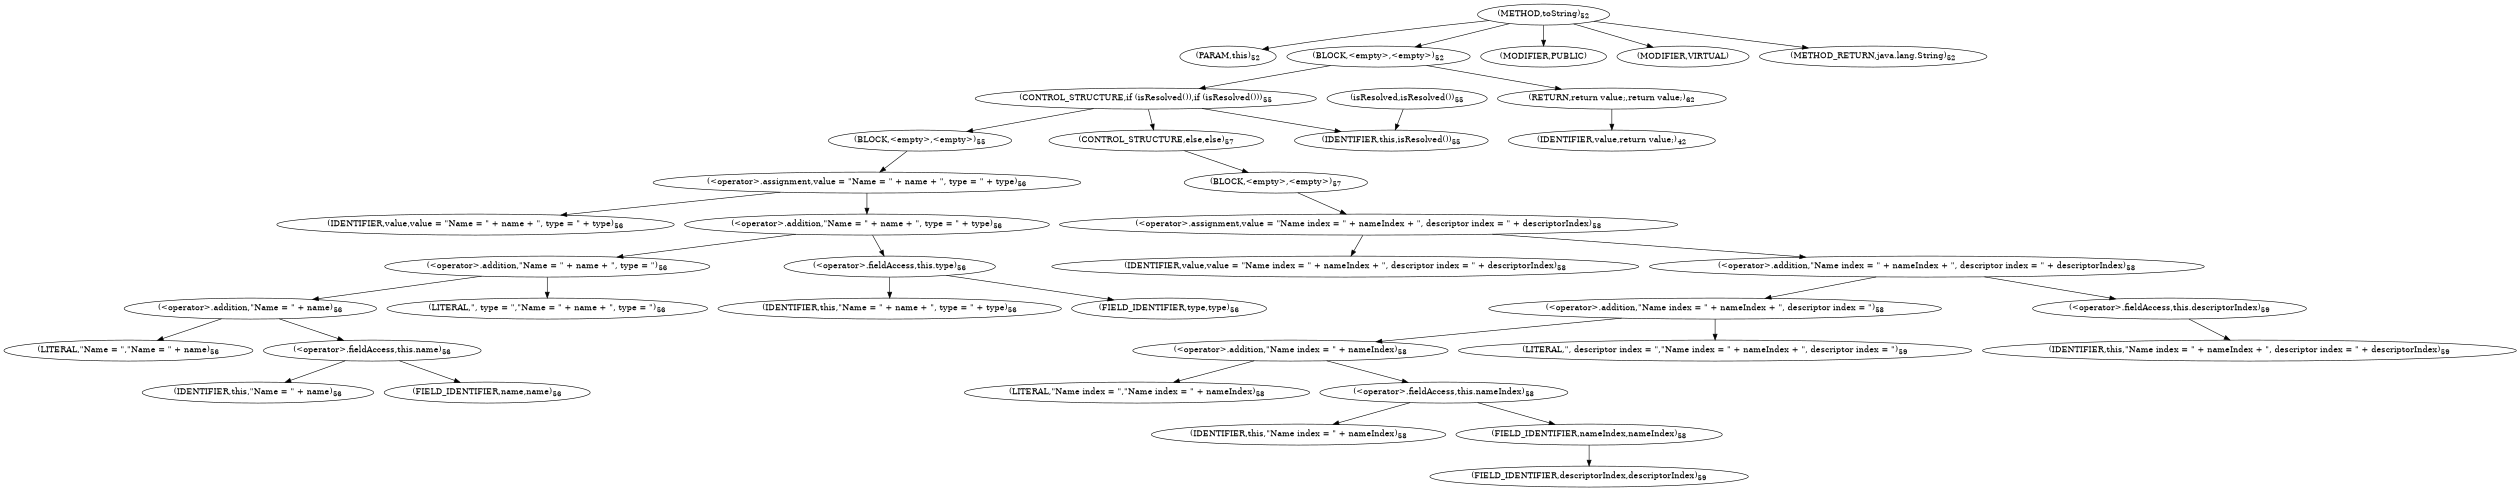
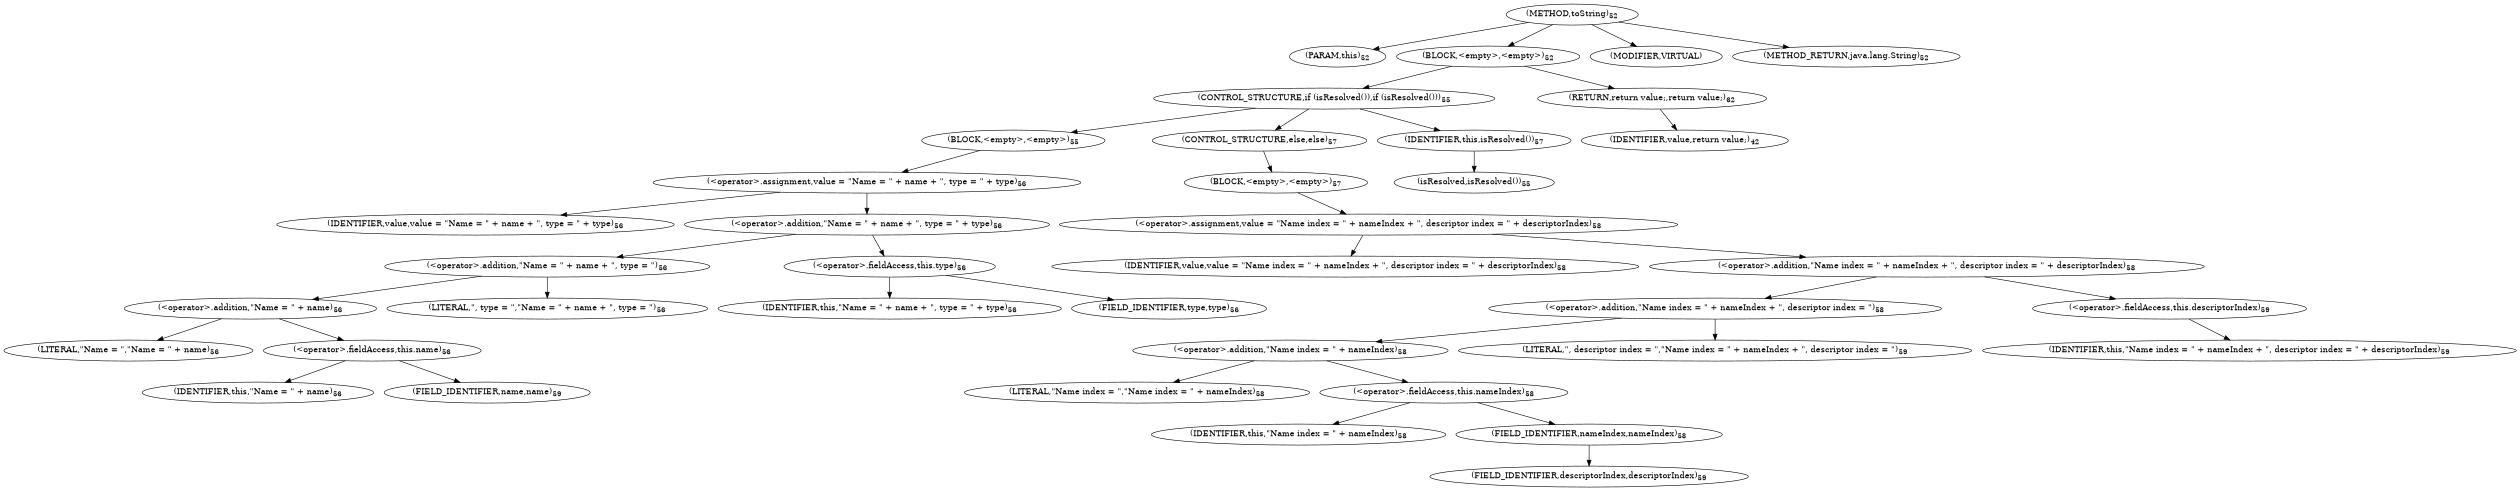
  digraph {
    n1 [label=<(METHOD,toString)<SUB>52</SUB>>]
    n2 [label=<(PARAM,this)<SUB>52</SUB>>]
    n3 [label=<(BLOCK,&lt;empty&gt;,&lt;empty&gt;)<SUB>52</SUB>>]
-   n4 [label=<(MODIFIER,PUBLIC)>]
    n5 [label=<(MODIFIER,VIRTUAL)>]
    n6 [label=<(METHOD_RETURN,java.lang.String)<SUB>52</SUB>>]
    n7 [label=<(CONTROL_STRUCTURE,if (isResolved()),if (isResolved()))<SUB>55</SUB>>]
    n8 [label=<(RETURN,return value;,return value;)<SUB>62</SUB>>]
    n9 [label=<(BLOCK,&lt;empty&gt;,&lt;empty&gt;)<SUB>55</SUB>>]
    n10 [label=<(CONTROL_STRUCTURE,else,else)<SUB>57</SUB>>]
-   n11 [label=<(IDENTIFIER,this,isResolved())<SUB>55</SUB>>]
+   n11 [label=<(IDENTIFIER,this,isResolved())<SUB>57</SUB>>]
    n12 [label=<(IDENTIFIER,value,return value;)<SUB>42</SUB>>]
    n13 [label=<(isResolved,isResolved())<SUB>55</SUB>>]
    n14 [label=<(&lt;operator&gt;.assignment,value = &quot;Name = &quot; + name + &quot;, type = &quot; + type)<SUB>56</SUB>>]
    n15 [label=<(BLOCK,&lt;empty&gt;,&lt;empty&gt;)<SUB>57</SUB>>]
    n16 [label=<(IDENTIFIER,value,value = &quot;Name = &quot; + name + &quot;, type = &quot; + type)<SUB>56</SUB>>]
    n17 [label=<(&lt;operator&gt;.addition,&quot;Name = &quot; + name + &quot;, type = &quot; + type)<SUB>56</SUB>>]
    n18 [label=<(&lt;operator&gt;.addition,&quot;Name = &quot; + name + &quot;, type = &quot;)<SUB>56</SUB>>]
    n19 [label=<(&lt;operator&gt;.fieldAccess,this.type)<SUB>56</SUB>>]
    n20 [label=<(&lt;operator&gt;.addition,&quot;Name = &quot; + name)<SUB>56</SUB>>]
    n21 [label=<(LITERAL,&quot;, type = &quot;,&quot;Name = &quot; + name + &quot;, type = &quot;)<SUB>56</SUB>>]
    n22 [label=<(IDENTIFIER,this,&quot;Name = &quot; + name + &quot;, type = &quot; + type)<SUB>56</SUB>>]
    n23 [label=<(FIELD_IDENTIFIER,type,type)<SUB>56</SUB>>]
    n24 [label=<(LITERAL,&quot;Name = &quot;,&quot;Name = &quot; + name)<SUB>56</SUB>>]
    n25 [label=<(&lt;operator&gt;.fieldAccess,this.name)<SUB>56</SUB>>]
    n26 [label=<(IDENTIFIER,this,&quot;Name = &quot; + name)<SUB>56</SUB>>]
-   n27 [label=<(FIELD_IDENTIFIER,name,name)<SUB>56</SUB>>]
+   n27 [label=<(FIELD_IDENTIFIER,name,name)<SUB>59</SUB>>]
    n28 [label=<(&lt;operator&gt;.assignment,value = &quot;Name index = &quot; + nameIndex + &quot;, descriptor index = &quot; + descriptorIndex)<SUB>58</SUB>>]
    n29 [label=<(IDENTIFIER,value,value = &quot;Name index = &quot; + nameIndex + &quot;, descriptor index = &quot; + descriptorIndex)<SUB>58</SUB>>]
    n30 [label=<(&lt;operator&gt;.addition,&quot;Name index = &quot; + nameIndex + &quot;, descriptor index = &quot; + descriptorIndex)<SUB>58</SUB>>]
    n31 [label=<(&lt;operator&gt;.addition,&quot;Name index = &quot; + nameIndex + &quot;, descriptor index = &quot;)<SUB>58</SUB>>]
    n32 [label=<(&lt;operator&gt;.fieldAccess,this.descriptorIndex)<SUB>59</SUB>>]
    n33 [label=<(&lt;operator&gt;.addition,&quot;Name index = &quot; + nameIndex)<SUB>58</SUB>>]
    n34 [label=<(LITERAL,&quot;, descriptor index = &quot;,&quot;Name index = &quot; + nameIndex + &quot;, descriptor index = &quot;)<SUB>59</SUB>>]
    n35 [label=<(IDENTIFIER,this,&quot;Name index = &quot; + nameIndex + &quot;, descriptor index = &quot; + descriptorIndex)<SUB>59</SUB>>]
    n36 [label=<(LITERAL,&quot;Name index = &quot;,&quot;Name index = &quot; + nameIndex)<SUB>58</SUB>>]
    n37 [label=<(&lt;operator&gt;.fieldAccess,this.nameIndex)<SUB>58</SUB>>]
    n38 [label=<(IDENTIFIER,this,&quot;Name index = &quot; + nameIndex)<SUB>58</SUB>>]
    n39 [label=<(FIELD_IDENTIFIER,nameIndex,nameIndex)<SUB>58</SUB>>]
    n40 [label=<(FIELD_IDENTIFIER,descriptorIndex,descriptorIndex)<SUB>59</SUB>>]
    n1 -> n2
    n1 -> n3
-   n1 -> n4
    n1 -> n5
    n1 -> n6
    n3 -> n7
    n3 -> n8
    n7 -> n9
    n7 -> n10
    n7 -> n11
    n8 -> n12
    n9 -> n14
    n10 -> n15
-   n13 -> n11
+   n11 -> n13
    n14 -> n16
    n14 -> n17
    n15 -> n28
    n17 -> n18
    n17 -> n19
    n18 -> n20
    n18 -> n21
    n19 -> n22
    n19 -> n23
    n20 -> n24
    n20 -> n25
    n25 -> n26
    n25 -> n27
    n28 -> n29
    n28 -> n30
    n30 -> n31
    n30 -> n32
    n31 -> n33
    n31 -> n34
    n32 -> n35
    n33 -> n36
    n33 -> n37
    n37 -> n38
    n37 -> n39
    n39 -> n40
  }
